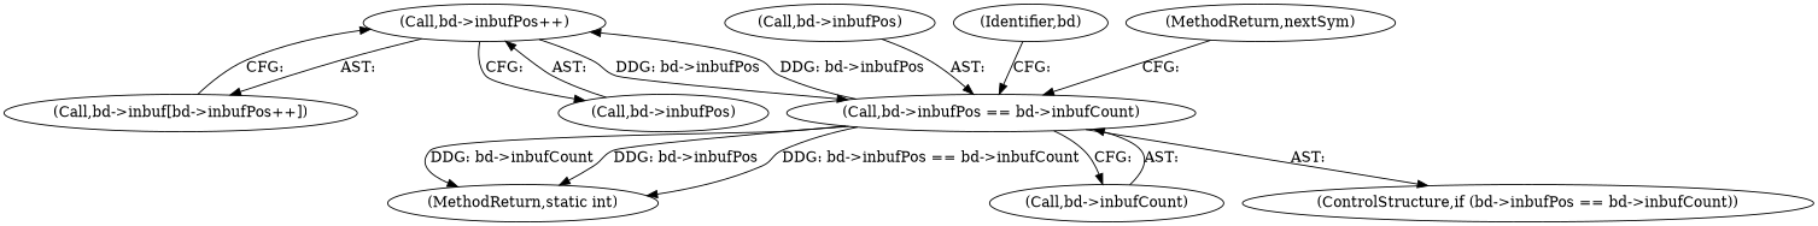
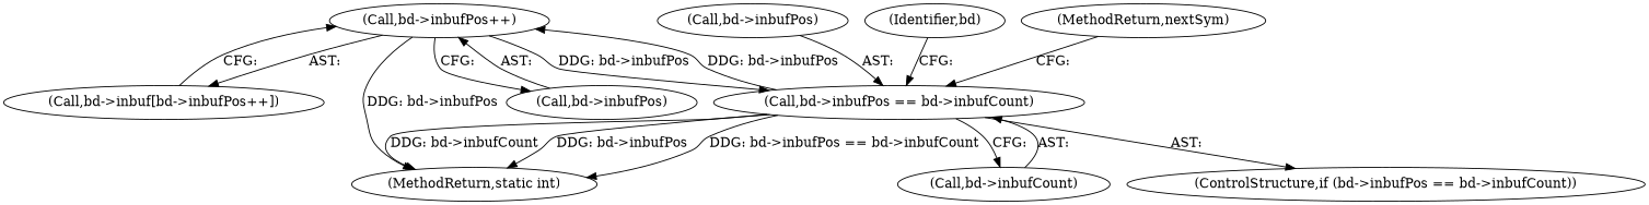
  digraph {
    n1 [label="(Call,bd->inbufPos++)"]
    n2 [label="(Call,bd->inbufPos == bd->inbufCount)"]
    n3 [label="(Call,bd->inbufPos)"]
    n4 [label="(Call,bd->inbuf[bd->inbufPos++])"]
    n5 [label="(MethodReturn,static int)"]
    n6 [label="(Call,bd->inbufCount)"]
    n7 [label="(ControlStructure,if (bd->inbufPos == bd->inbufCount))"]
    n8 [label="(Call,bd->inbufPos)"]
    n9 [label="(Identifier,bd)"]
    n10 [label="(MethodReturn,nextSym)"]
    n1 -> n2 [label="DDG: bd->inbufPos"]
    n1 -> n3 [label="CFG: "]
    n1 -> n4 [label="AST: "]
+   n1 -> n5 [label="DDG: bd->inbufPos"]
    n2 -> n1 [label="DDG: bd->inbufPos"]
    n2 -> n5 [label="DDG: bd->inbufPos == bd->inbufCount"]
    n2 -> n5 [label="DDG: bd->inbufCount"]
    n2 -> n5 [label="DDG: bd->inbufPos"]
    n2 -> n6 [label="CFG: "]
    n2 -> n7 [label="AST: "]
    n3 -> n1 [label="AST: "]
    n4 -> n1 [label="CFG: "]
    n6 -> n2 [label="AST: "]
    n8 -> n2 [label="AST: "]
    n9 -> n2 [label="CFG: "]
    n10 -> n2 [label="CFG: "]
  }
